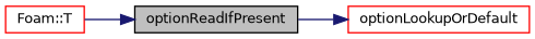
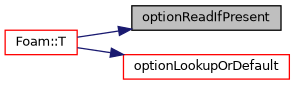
  digraph {
    rankdir=LR
    node [color=red fontname=Helvetica fontsize=10 shape=record]
    edge [color=midnightblue fontname=Helvetica fontsize=10 labelfontname=Helvetica labelfontsize=10 style=solid]
    n1 [color=black fillcolor=grey75 fontcolor=black height=0.2 label=optionReadIfPresent style=filled width=0.4]
    n2 [height=0.2 label=optionLookupOrDefault width=0.4]
    n3 [height=0.2 label="Foam::T" width=0.4]
-   n1 -> n2
+   n3 -> n2
    n3 -> n1
  }
